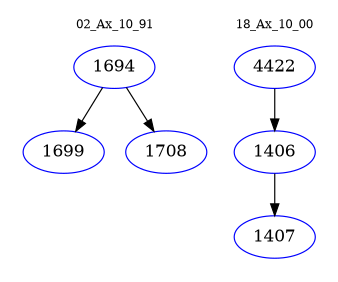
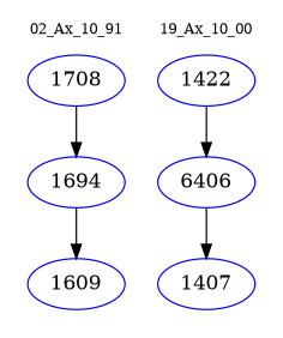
  digraph {
    node [color=blue]
    edge [color=black]
    n1 [label=1694]
-   n2 [label=1699]
+   n2 [label=1609]
    n3 [label=1708]
-   n4 [label=1406]
-   n5 [label=4422]
+   n4 [label=6406]
+   n5 [label=1422]
    n6 [label=1407]
    subgraph cluster_1 {
      color=white
      fontsize=10
      label="02_Ax_10_91"
      n1
      n2
      n3
    }
    subgraph cluster_2 {
      color=white
      fontsize=10
-     label="18_Ax_10_00"
+     label="19_Ax_10_00"
      n4
      n5
      n6
    }
    n1 -> n2
-   n1 -> n3
+   n3 -> n1
    n4 -> n6
    n5 -> n4
  }
